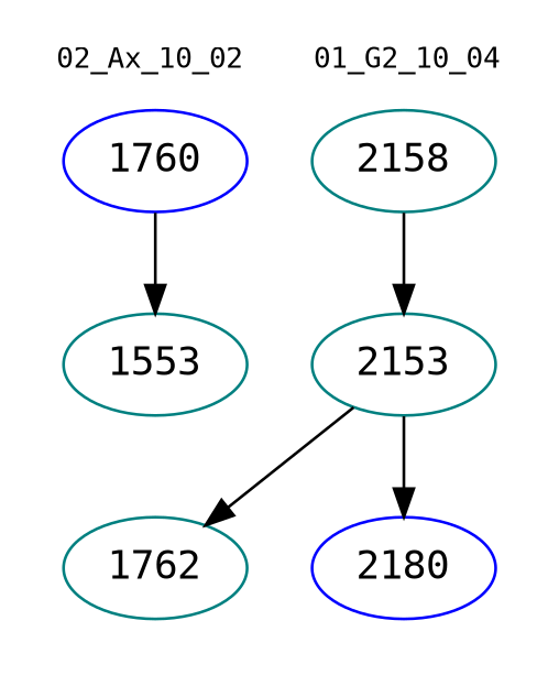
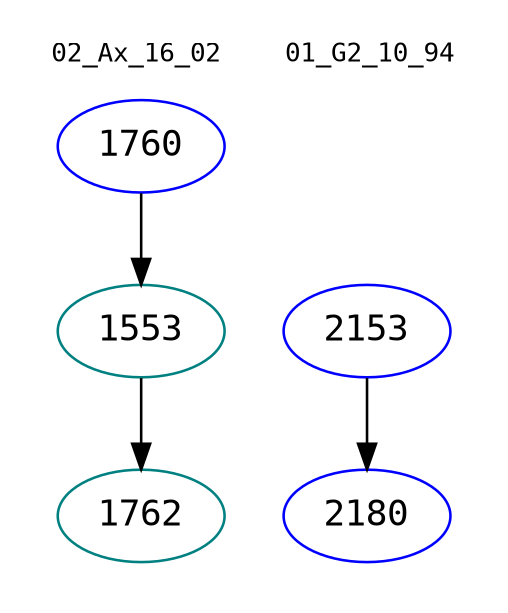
  digraph {
    fontname="DejaVu Sans Mono"
    node [color=blue fontname="DejaVu Sans Mono"]
    edge [color=black fontname="DejaVu Sans Mono"]
    n1 [label=1760]
    n2 [color=teal label=1553]
    n3 [color=teal label=1762]
-   n4 [color=teal label=2158]
-   n5 [color=teal label=2153]
+   n5 [label=2153]
    n6 [label=2180]
    subgraph cluster_1 {
      color=white
      fontsize=10
-     label="02_Ax_10_02"
+     label="02_Ax_16_02"
      n1
      n2
      n3
    }
    subgraph cluster_2 {
      color=white
      fontsize=10
-     label="01_G2_10_04"
-     n4
+     label="01_G2_10_94"
      n5
      n6
    }
    n1 -> n2
-   n5 -> n3
-   n4 -> n5
+   n2 -> n3
    n5 -> n6
  }
